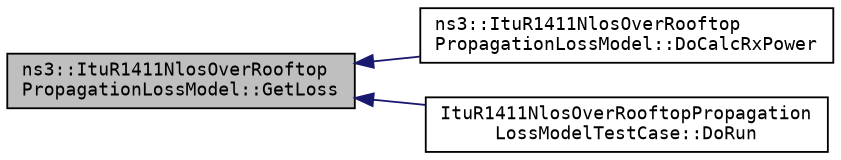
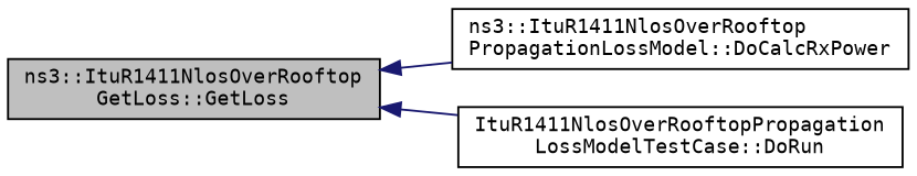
  digraph {
    rankdir=LR
    fontname="DejaVu Sans Mono"
    node [color=black fillcolor=white fontname="DejaVu Sans Mono" fontsize=10 shape=record style=filled]
    edge [color=midnightblue dir=back fontname="DejaVu Sans Mono" fontsize=10 labelfontname=Helvetica labelfontsize=10 style=solid]
-   n1 [fillcolor=grey75 fontcolor=black height=0.2 label="ns3::ItuR1411NlosOverRooftop\lPropagationLossModel::GetLoss" width=0.4]
+   n1 [fillcolor=grey75 fontcolor=black height=0.2 label="ns3::ItuR1411NlosOverRooftop\lGetLoss::GetLoss" width=0.4]
    n2 [height=0.2 label="ns3::ItuR1411NlosOverRooftop\lPropagationLossModel::DoCalcRxPower" width=0.4]
    n3 [height=0.2 label="ItuR1411NlosOverRooftopPropagation\lLossModelTestCase::DoRun" width=0.4]
    n1 -> n2
    n1 -> n3
  }
